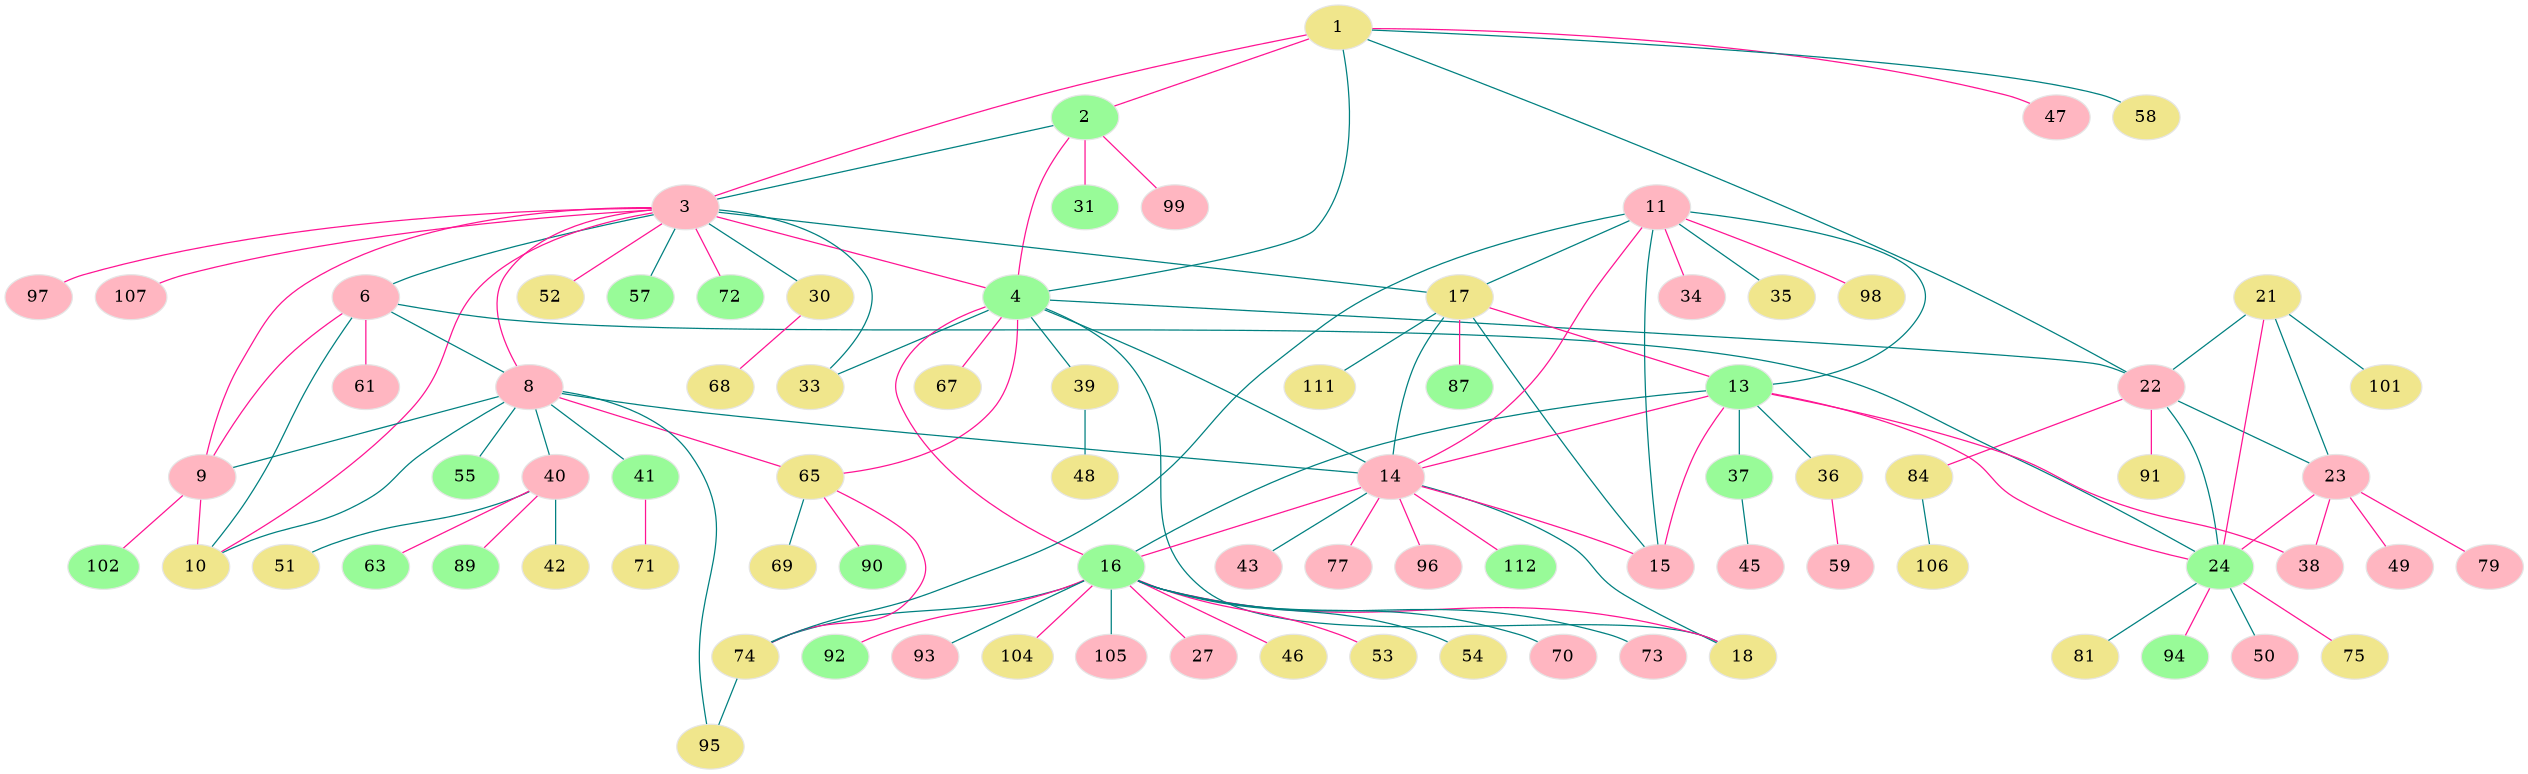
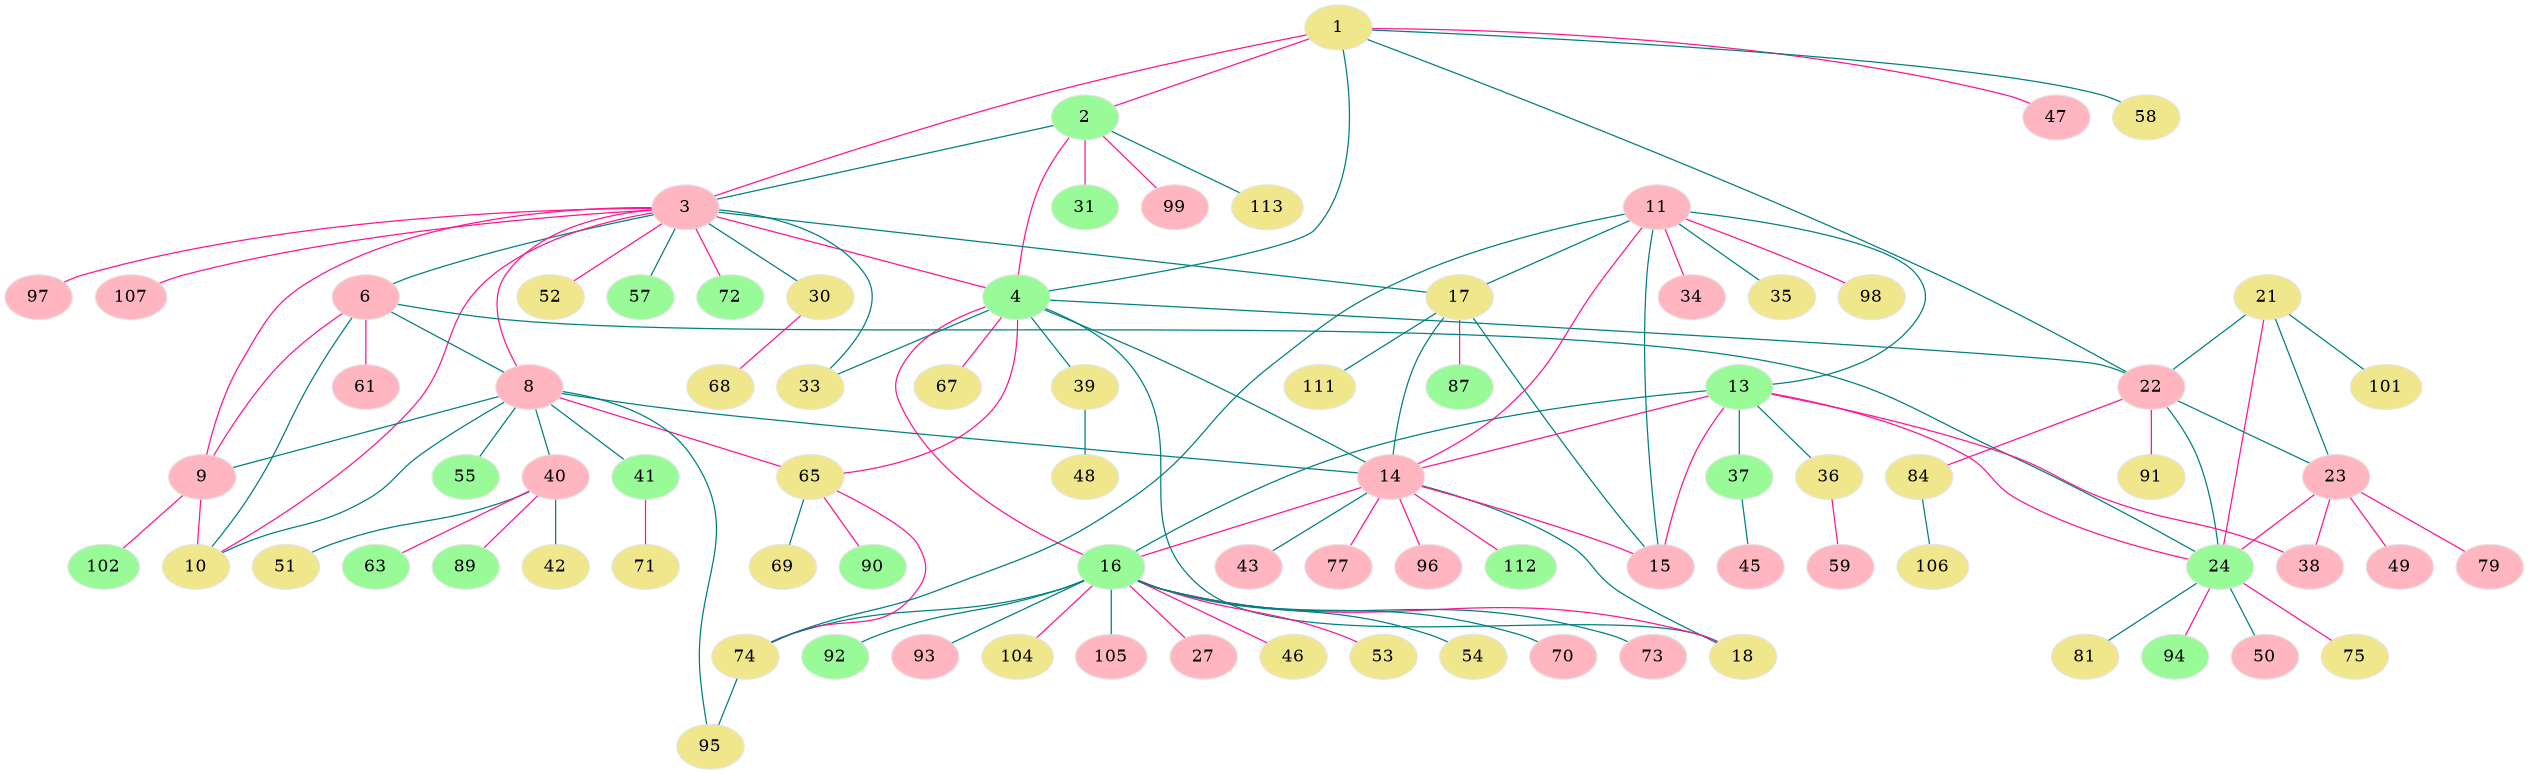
  graph {
    node [color=gray90 fillcolor=khaki style=filled]
    edge [color=deeppink]
    1 [super="+32"]
    2 [fillcolor=palegreen super="+5"]
    3 [fillcolor=lightpink super="+7"]
    4 [fillcolor=palegreen super="+19"]
    22 [fillcolor=lightpink super="+61"]
    47 [fillcolor=lightpink]
    58
    31 [fillcolor=palegreen super="+86"]
    99 [fillcolor=lightpink]
+   113
    6 [fillcolor=lightpink super="+26"]
    8 [fillcolor=lightpink super="+108"]
    9 [fillcolor=lightpink]
    10 [super="+56"]
    n15 [label=17 super="+28"]
    30
    33 [super="+78"]
    52
    57 [fillcolor=palegreen]
    72 [fillcolor=palegreen]
    97 [fillcolor=lightpink]
    107 [fillcolor=lightpink]
    14 [fillcolor=lightpink super="+20"]
    16 [fillcolor=palegreen super="+17"]
    18 [super="+109"]
    39
    65 [super="+82"]
    67
    24 [fillcolor=palegreen super="+25"]
    23 [fillcolor=lightpink super="+110"]
    84
    91
    n33 [fillcolor=lightpink label=61]
    40 [fillcolor=lightpink super="+62"]
    41 [fillcolor=palegreen]
    55 [fillcolor=palegreen]
    95
    102 [fillcolor=palegreen]
    13 [fillcolor=palegreen super="+44"]
    15 [fillcolor=lightpink super="+80"]
    87 [fillcolor=palegreen]
    111
    68
    43 [fillcolor=lightpink]
    77 [fillcolor=lightpink]
    96 [fillcolor=lightpink]
    112 [fillcolor=palegreen]
    74 [super="+103"]
    27 [fillcolor=lightpink super="+88"]
    46
    53
    54
    70 [fillcolor=lightpink]
    73 [fillcolor=lightpink]
    92 [fillcolor=palegreen]
    93 [fillcolor=lightpink]
    104
    105 [fillcolor=lightpink]
    48
    69
    90 [fillcolor=palegreen]
    50 [fillcolor=lightpink]
    75
    81
    94 [fillcolor=palegreen]
    42 [super="+100"]
    51
    63 [fillcolor=palegreen super="+85"]
    89 [fillcolor=palegreen]
    71
    11 [fillcolor=lightpink super="+76"]
    34 [fillcolor=lightpink super="+79"]
    35
    98
    36
    37 [fillcolor=palegreen super="+60"]
    38 [fillcolor=lightpink super="+64"]
    59 [fillcolor=lightpink]
    45 [fillcolor=lightpink]
    21 [super="+83"]
    101
    n82 [fillcolor=lightpink label=79]
    49 [fillcolor=lightpink]
    106
    1 -- 2 [weight=2]
    1 -- 3
    1 -- 4 [color=teal]
    1 -- 22 [color=teal]
    1 -- 47
    1 -- 58 [color=teal]
    2 -- 3 [color=teal weight=2]
    2 -- 4 [weight=2]
    2 -- 31
    2 -- 99
+   2 -- 113 [color=teal]
    3 -- 4
    3 -- 6 [color=teal]
    3 -- 8
    3 -- 9
    3 -- 10
    3 -- n15 [color=teal]
    3 -- 30 [color=teal]
    3 -- 33 [color=teal]
    3 -- 52
    3 -- 57 [color=teal]
    3 -- 72
    3 -- 97
    3 -- 107
    4 -- 22 [color=teal weight=2]
    4 -- 33 [color=teal]
    4 -- 14 [color=teal]
    4 -- 16 [weight=2]
    4 -- 18 [color=teal]
    4 -- 39 [color=teal]
    4 -- 65
    4 -- 67
    22 -- 24 [color=teal weight=2]
    22 -- 23 [color=teal]
    22 -- 84
    22 -- 91
    6 -- 8 [color=teal]
    6 -- 9
    6 -- 10 [color=teal]
    6 -- 24 [color=teal]
    6 -- n33
    8 -- 9 [color=teal]
    8 -- 10 [color=teal]
    8 -- 14 [color=teal]
    8 -- 65
    8 -- 40 [color=teal]
    8 -- 41 [color=teal]
    8 -- 55 [color=teal]
    8 -- 95 [color=teal]
    9 -- 10
    9 -- 102
    n15 -- 14 [color=teal]
-   n15 -- 13
    n15 -- 15 [color=teal]
    n15 -- 87
    n15 -- 111 [color=teal]
    30 -- 68
    14 -- 16 [weight=2]
    14 -- 18 [color=teal]
    14 -- 15
    14 -- 43 [color=teal]
    14 -- 77
    14 -- 96
    14 -- 112
    16 -- 18 [weight=2]
    16 -- 74 [color=teal]
    16 -- 27
    16 -- 46
    16 -- 53
    16 -- 54 [color=teal]
    16 -- 70 [color=teal]
    16 -- 73 [color=teal]
-   16 -- 92
+   16 -- 92 [color=teal]
    16 -- 93 [color=teal]
    16 -- 104
    16 -- 105 [color=teal]
    39 -- 48 [color=teal]
    65 -- 74
    65 -- 69 [color=teal]
    65 -- 90
    24 -- 50 [color=teal]
    24 -- 75
    24 -- 81 [color=teal]
    24 -- 94
    23 -- 24 [weight=2]
    23 -- 38
    23 -- n82
    23 -- 49
    84 -- 106 [color=teal]
    40 -- 42 [color=teal]
    40 -- 51 [color=teal]
    40 -- 63
    40 -- 89
    41 -- 71
    13 -- 14
    13 -- 16 [color=teal]
    13 -- 24
    13 -- 15
    13 -- 36 [color=teal]
    13 -- 37 [color=teal]
    13 -- 38
    74 -- 95 [color=teal]
    11 -- n15 [color=teal]
    11 -- 14
    11 -- 13 [color=teal]
    11 -- 15 [color=teal]
    11 -- 74 [color=teal]
    11 -- 34
    11 -- 35 [color=teal]
    11 -- 98
    36 -- 59
    37 -- 45 [color=teal]
    21 -- 22 [color=teal]
    21 -- 24 [weight=2]
    21 -- 23 [color=teal]
    21 -- 101 [color=teal]
  }
